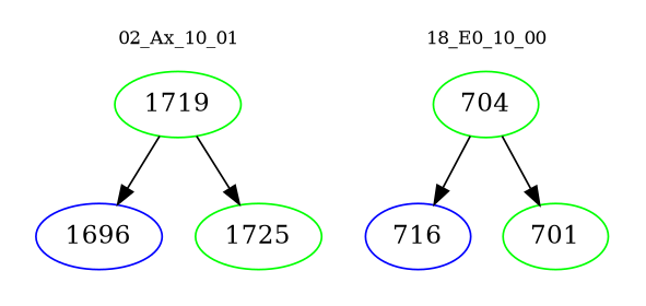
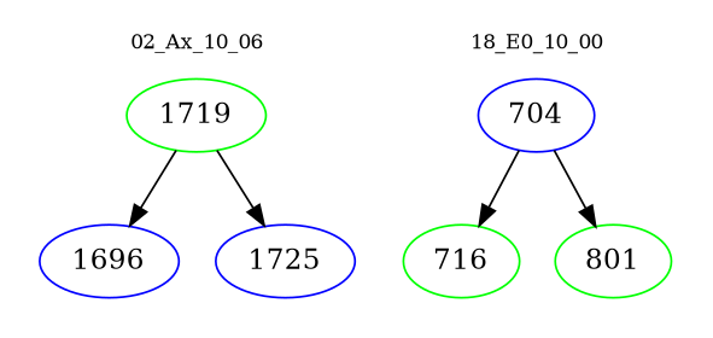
  digraph {
    node [color=blue]
    edge [color=black]
    n1 [color=green label=1719]
    n2 [label=1696]
-   n3 [color=green label=1725]
-   n4 [color=green label=704]
-   n5 [label=716]
-   n6 [color=green label=701]
+   n3 [label=1725]
+   n4 [label=704]
+   n5 [color=green label=716]
+   n6 [color=green label=801]
    subgraph cluster_1 {
      color=white
      fontsize=10
-     label="02_Ax_10_01"
+     label="02_Ax_10_06"
      n1
      n2
      n3
    }
    subgraph cluster_2 {
      color=white
      fontsize=10
      label="18_E0_10_00"
      n4
      n5
      n6
    }
    n1 -> n2
    n1 -> n3
    n4 -> n5
    n4 -> n6
  }
